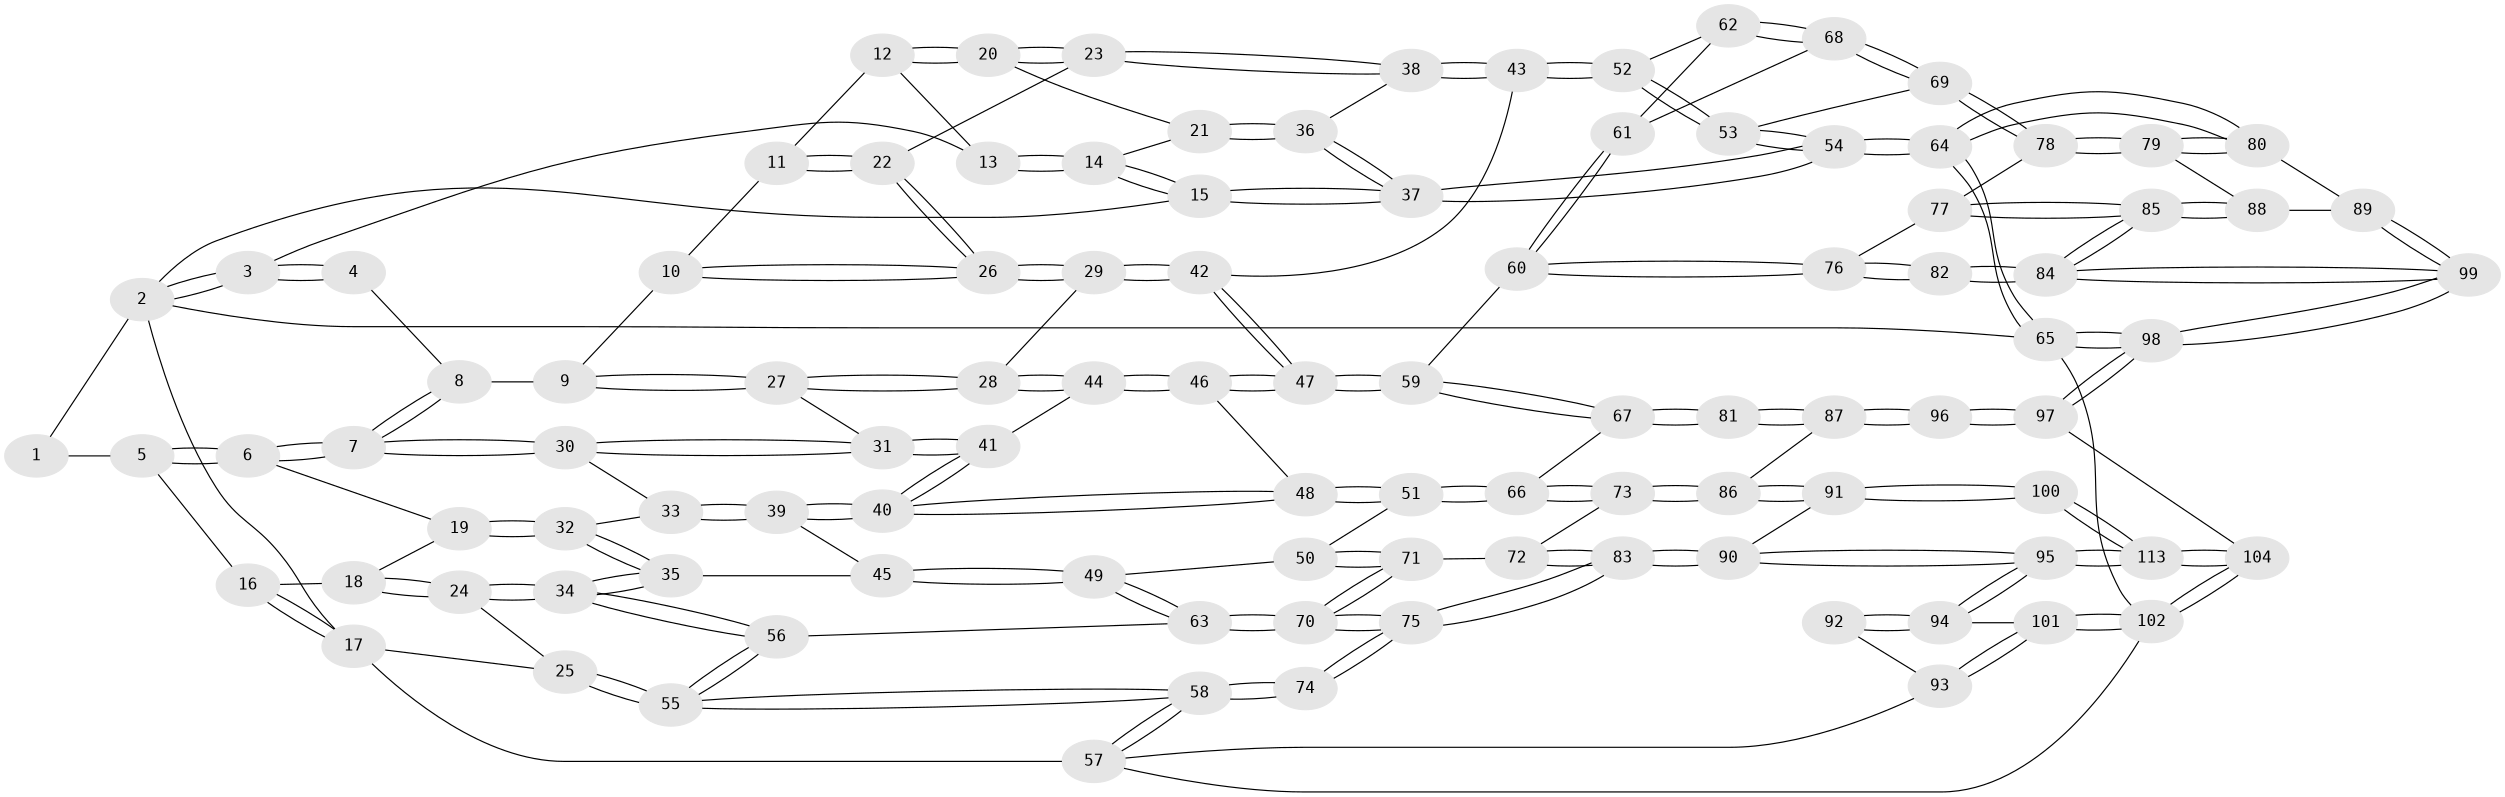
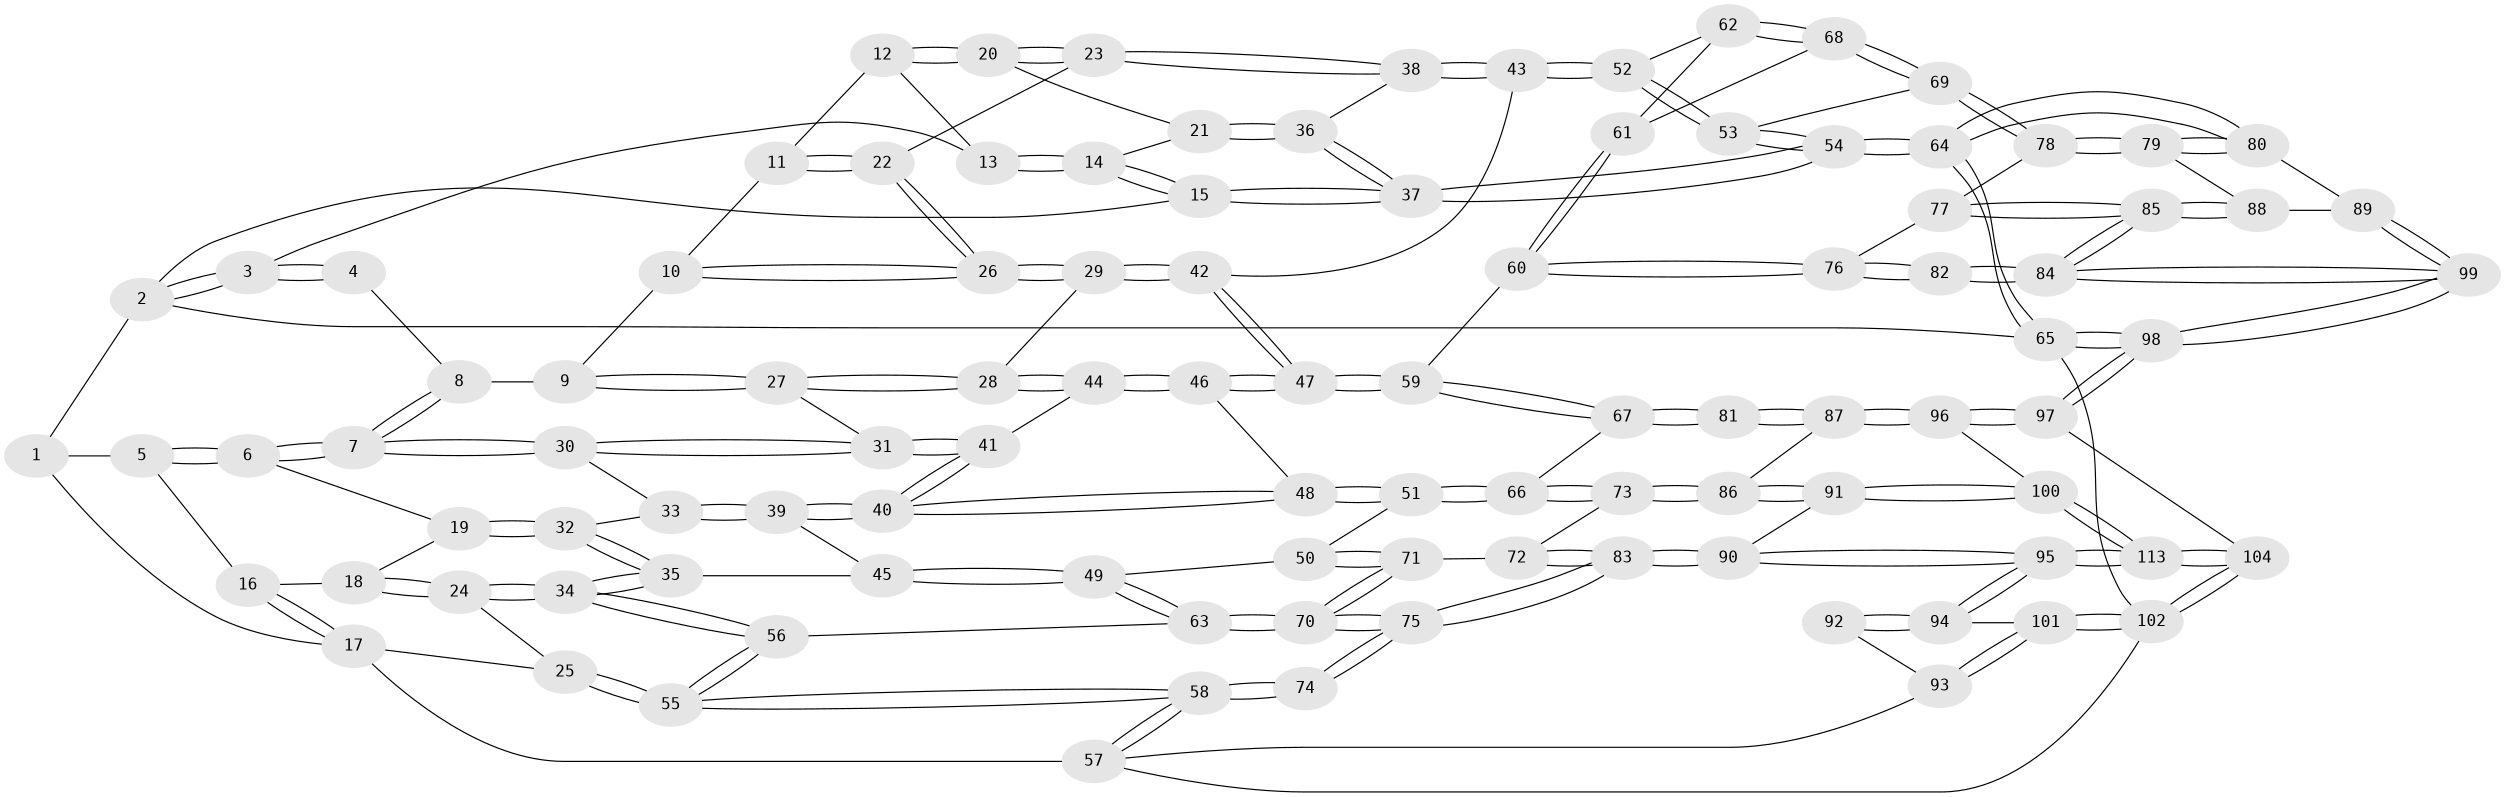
  graph {
    fontname="DejaVu Sans Mono"
    rankdir=LR
    node [color=gray90 fontname="DejaVu Sans Mono" style=filled]
    edge [fontname="DejaVu Sans Mono"]
    1
    2
    5
    17
    3
    15
    65
    6
    16
    25
    57
    4
    13
    37
    102
    98
    8
    14
    9
    7
    19
    18
    30
    32
    31
    33
    10
    27
    11
    26
    28
    12
    22
    29
    20
    23
    21
    36
    54
    24
    55
    58
    93
    34
    35
    38
    43
    56
    42
    44
    41
    46
    47
    39
    45
    40
    63
    49
    64
    52
    48
    51
    59
    53
    62
    50
    60
    67
    66
    71
    70
    72
    73
    69
    68
    78
    80
    74
    101
    104
    75
    61
    76
    81
    77
    82
    89
    99
    86
    87
    79
    83
    90
    91
    85
    84
    88
    96
    95
    100
    97
    n102 [label=113]
    92
    94
    1 -- 2
    1 -- 5
-   2 -- 17
+   1 -- 17
    2 -- 3
    2 -- 3
    2 -- 15
    2 -- 65
    5 -- 6
    5 -- 6
    5 -- 16
    17 -- 25
    17 -- 57
    3 -- 4
    3 -- 4
    3 -- 13
    15 -- 37
    15 -- 37
    65 -- 102
    65 -- 98
    65 -- 98
    6 -- 7
    6 -- 7
    6 -- 19
    16 -- 17
    16 -- 17
    16 -- 18
    25 -- 55
    25 -- 55
    57 -- 102
    57 -- 58
    57 -- 58
    57 -- 93
    4 -- 8
    13 -- 14
    13 -- 14
    37 -- 54
    37 -- 54
    102 -- 104
    102 -- 104
    98 -- 99
    98 -- 99
    8 -- 9
    14 -- 15
    14 -- 15
    14 -- 21
    9 -- 10
    9 -- 27
    9 -- 27
    7 -- 8
    7 -- 8
    7 -- 30
    7 -- 30
    19 -- 32
    19 -- 32
    18 -- 19
    18 -- 24
    18 -- 24
    30 -- 31
    30 -- 31
    30 -- 33
    32 -- 33
    32 -- 35
    32 -- 35
    31 -- 41
    31 -- 41
    33 -- 39
    33 -- 39
    10 -- 11
    10 -- 26
    10 -- 26
    27 -- 31
    27 -- 28
    27 -- 28
    11 -- 12
    11 -- 22
    11 -- 22
    26 -- 29
    26 -- 29
    28 -- 29
    28 -- 44
    28 -- 44
    12 -- 13
    12 -- 20
    12 -- 20
    22 -- 26
    22 -- 26
    22 -- 23
    29 -- 42
    29 -- 42
    20 -- 23
    20 -- 23
    20 -- 21
    23 -- 38
    23 -- 38
    21 -- 36
    21 -- 36
    36 -- 37
    36 -- 37
    36 -- 38
    54 -- 64
    54 -- 64
    24 -- 25
    24 -- 34
    24 -- 34
    55 -- 58
    55 -- 58
    55 -- 56
    55 -- 56
    58 -- 74
    58 -- 74
    93 -- 101
    93 -- 101
    34 -- 35
    34 -- 35
    34 -- 56
    34 -- 56
    35 -- 45
    38 -- 43
    38 -- 43
    43 -- 52
    43 -- 52
    56 -- 63
    42 -- 43
    42 -- 47
    42 -- 47
    44 -- 46
    44 -- 46
    41 -- 44
    46 -- 47
    46 -- 47
    46 -- 48
    47 -- 59
    47 -- 59
    39 -- 45
    39 -- 40
    39 -- 40
    45 -- 49
    45 -- 49
    40 -- 41
    40 -- 41
    40 -- 48
    40 -- 48
    63 -- 70
    63 -- 70
    49 -- 63
    49 -- 63
    49 -- 50
    64 -- 65
    64 -- 65
    64 -- 80
    64 -- 80
    52 -- 53
    52 -- 53
    52 -- 62
    48 -- 51
    48 -- 51
    51 -- 66
    51 -- 66
    59 -- 60
    59 -- 67
    59 -- 67
    53 -- 54
    53 -- 54
    53 -- 69
    62 -- 68
    62 -- 68
    50 -- 51
    50 -- 71
    50 -- 71
    60 -- 61
    60 -- 61
    60 -- 76
    60 -- 76
    67 -- 81
    67 -- 81
    66 -- 67
    66 -- 73
    66 -- 73
    71 -- 72
    70 -- 71
    70 -- 71
    70 -- 75
    70 -- 75
    72 -- 73
    72 -- 83
    72 -- 83
    73 -- 86
    73 -- 86
    69 -- 78
    69 -- 78
    68 -- 69
    68 -- 69
    78 -- 79
    78 -- 79
    80 -- 89
    74 -- 75
    74 -- 75
    101 -- 102
    101 -- 102
    75 -- 83
    75 -- 83
    61 -- 62
    61 -- 68
    76 -- 77
    76 -- 82
    76 -- 82
    81 -- 87
    81 -- 87
    77 -- 78
    77 -- 85
    77 -- 85
    82 -- 84
    82 -- 84
    89 -- 99
    89 -- 99
    86 -- 87
    86 -- 91
    86 -- 91
    87 -- 96
    87 -- 96
    79 -- 80
    79 -- 80
    79 -- 88
    83 -- 90
    83 -- 90
    90 -- 91
    90 -- 95
    90 -- 95
    91 -- 100
    91 -- 100
    85 -- 88
    85 -- 88
    84 -- 99
    84 -- 99
    84 -- 85
    84 -- 85
    88 -- 89
+   96 -- 100
    96 -- 97
    96 -- 97
    95 -- n102
    95 -- n102
    100 -- n102
    100 -- n102
    97 -- 98
    97 -- 98
    97 -- 104
    n102 -- 104
    n102 -- 104
    92 -- 93
    92 -- 94
    92 -- 94
    94 -- 101
    94 -- 95
    94 -- 95
  }
